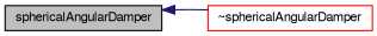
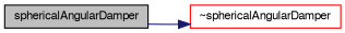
  digraph {
    rankdir=LR
    node [fontname=FreeSans fontsize=10 shape=record]
    n1 [color=black fillcolor=grey75 fontcolor=black height=0.2 label=sphericalAngularDamper style=filled width=0.4]
    n2 [color=red height=0.2 label="~sphericalAngularDamper" width=0.4]
-   n2 -> n1 [color=midnightblue fontname=FreeSans fontsize=10 labelfontname=FreeSans labelfontsize=10 style=solid]
+   n1 -> n2 [color=midnightblue fontname=FreeSans fontsize=10 labelfontname=FreeSans labelfontsize=10 style=solid]
  }
